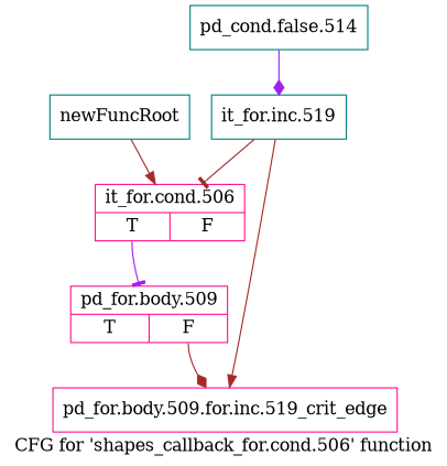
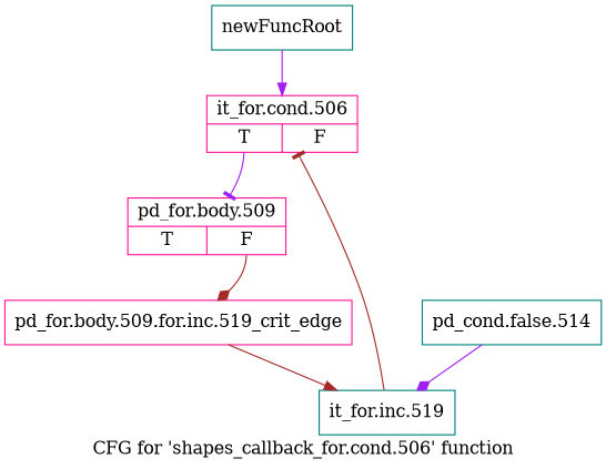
  digraph {
    label="CFG for 'shapes_callback_for.cond.506' function"
    node [color=teal shape=record]
    edge [arrowhead=normal color=purple]
    n1 [label="{newFuncRoot}"]
    n2 [color=deeppink label="{it_for.cond.506|{<s0>T|<s1>F}}"]
    n3 [color=deeppink label="{pd_for.body.509|{<s0>T|<s1>F}}"]
    n4 [color=deeppink label="{pd_for.body.509.for.inc.519_crit_edge}"]
    n5 [label="{pd_cond.false.514}"]
    n6 [label="{it_for.inc.519}"]
-   n1 -> n2 [color=brown]
+   n1 -> n2
    n2 -> n3 [arrowhead=tee tailport=s0]
    n3 -> n4 [arrowhead=diamond color=brown tailport=s1]
-   n6 -> n4 [color=brown]
+   n4 -> n6 [color=brown]
    n5 -> n6 [arrowhead=diamond]
    n6 -> n2 [arrowhead=tee color=brown]
  }
